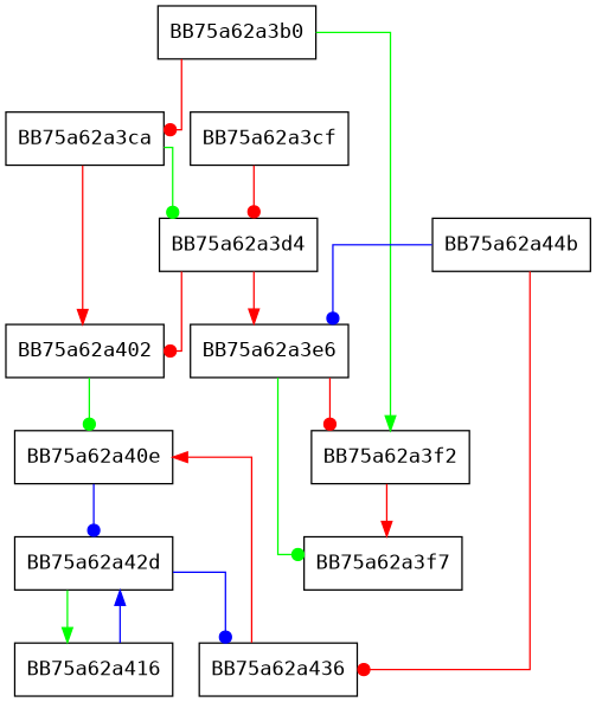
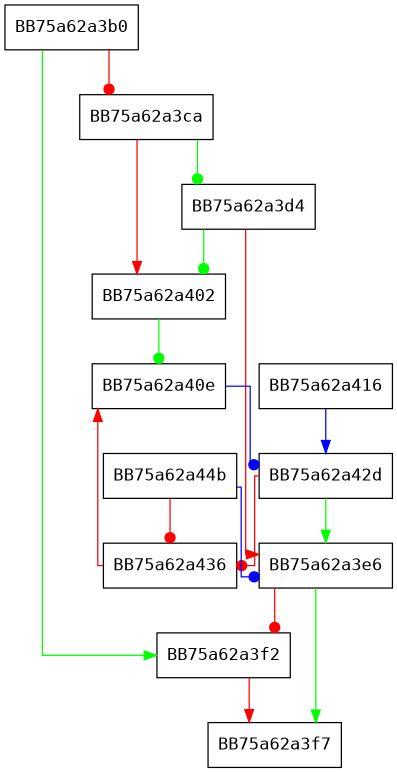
  digraph {
    fontname="DejaVu Sans Mono"
    splines=ortho
    node [fontname="DejaVu Sans Mono" shape=box]
    edge [arrowhead=dot color=red fontname="DejaVu Sans Mono"]
    BB75a62a3b0
    BB75a62a3ca
    BB75a62a3f2
    BB75a62a3d4
    BB75a62a402
    BB75a62a3e6
-   BB75a62a3cf
    BB75a62a40e
    BB75a62a3f7
    BB75a62a42d
    BB75a62a416
    BB75a62a436
    BB75a62a44b
    BB75a62a3b0 -> BB75a62a3ca
    BB75a62a3b0 -> BB75a62a3f2 [arrowhead=normal color=green]
    BB75a62a3ca -> BB75a62a3d4 [color=green]
    BB75a62a3ca -> BB75a62a402 [arrowhead=normal]
    BB75a62a3f2 -> BB75a62a3f7 [arrowhead=normal]
-   BB75a62a3d4 -> BB75a62a402
+   BB75a62a3d4 -> BB75a62a402 [color=green]
    BB75a62a3d4 -> BB75a62a3e6 [arrowhead=normal]
    BB75a62a402 -> BB75a62a40e [color=green]
    BB75a62a3e6 -> BB75a62a3f2
-   BB75a62a3e6 -> BB75a62a3f7 [color=green]
-   BB75a62a3cf -> BB75a62a3d4
+   BB75a62a3e6 -> BB75a62a3f7 [arrowhead=normal color=green]
    BB75a62a40e -> BB75a62a42d [color=blue]
-   BB75a62a42d -> BB75a62a416 [arrowhead=normal color=green]
-   BB75a62a42d -> BB75a62a436 [color=blue]
+   BB75a62a42d -> BB75a62a3e6 [arrowhead=normal color=green]
+   BB75a62a42d -> BB75a62a436
    BB75a62a416 -> BB75a62a42d [arrowhead=normal color=blue]
    BB75a62a436 -> BB75a62a40e [arrowhead=normal]
    BB75a62a44b -> BB75a62a3e6 [color=blue]
    BB75a62a44b -> BB75a62a436
  }
